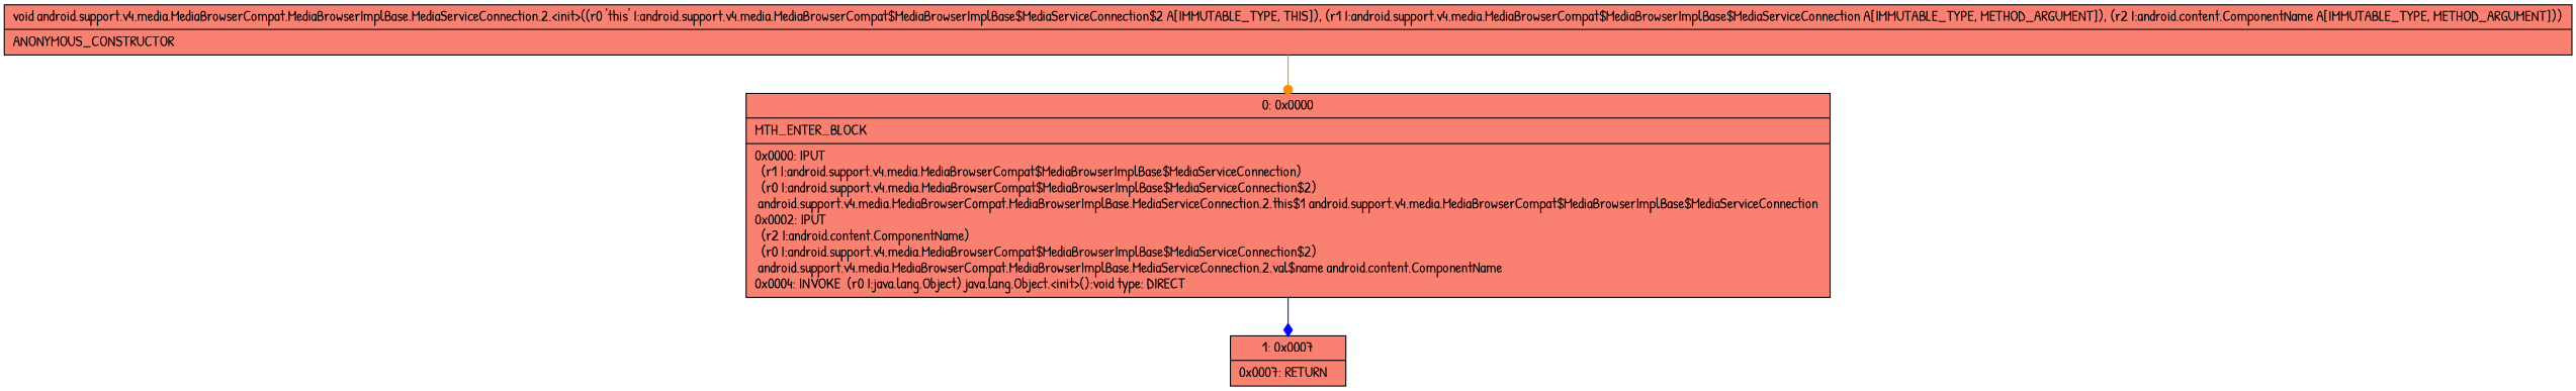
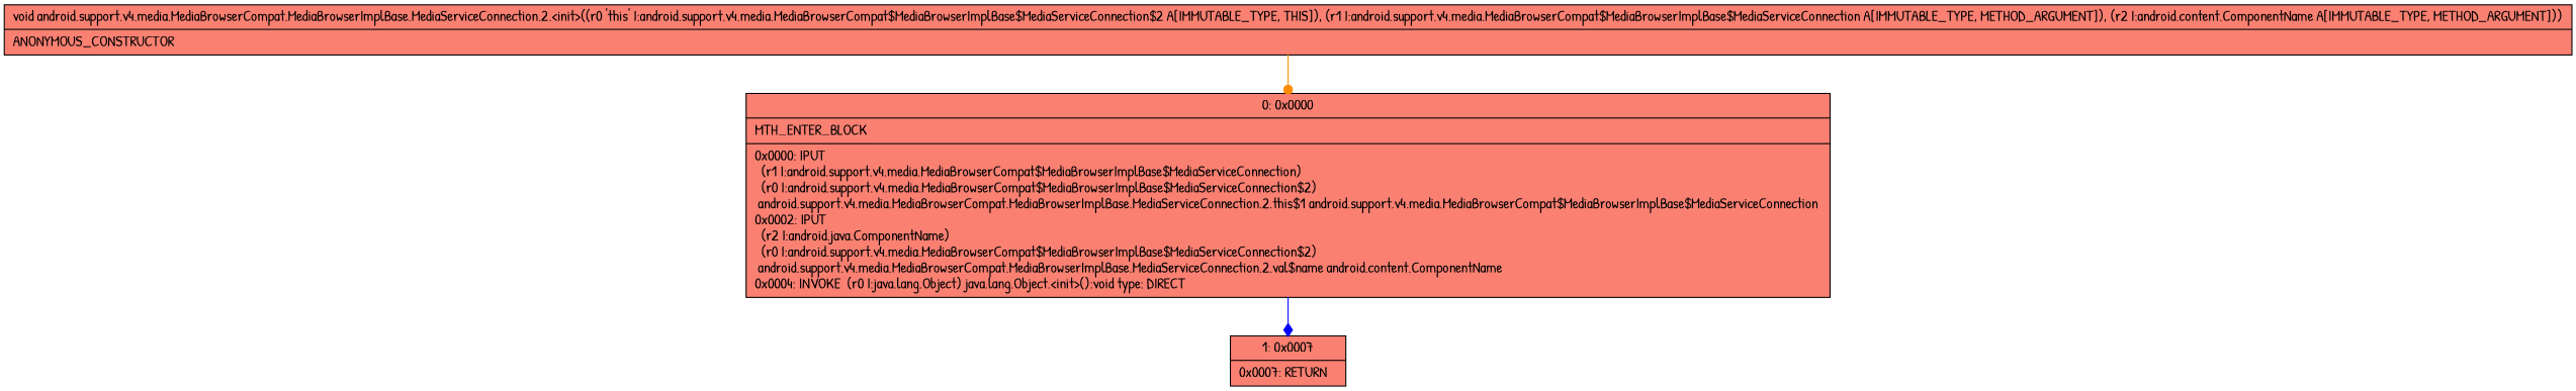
  digraph {
    fontname="Patrick Hand"
    node [shape=record style=filled fillcolor=salmon fontname="Patrick Hand"]
    edge [fontname="Patrick Hand"]
-   n1 [label="{0\:\ 0x0000|MTH_ENTER_BLOCK\l|0x0000: IPUT  \l  (r1 I:android.support.v4.media.MediaBrowserCompat$MediaBrowserImplBase$MediaServiceConnection)\l  (r0 I:android.support.v4.media.MediaBrowserCompat$MediaBrowserImplBase$MediaServiceConnection$2)\l android.support.v4.media.MediaBrowserCompat.MediaBrowserImplBase.MediaServiceConnection.2.this$1 android.support.v4.media.MediaBrowserCompat$MediaBrowserImplBase$MediaServiceConnection \l0x0002: IPUT  \l  (r2 I:android.content.ComponentName)\l  (r0 I:android.support.v4.media.MediaBrowserCompat$MediaBrowserImplBase$MediaServiceConnection$2)\l android.support.v4.media.MediaBrowserCompat.MediaBrowserImplBase.MediaServiceConnection.2.val$name android.content.ComponentName \l0x0004: INVOKE  (r0 I:java.lang.Object) java.lang.Object.\<init\>():void type: DIRECT \l}"]
+   n1 [label="{0\:\ 0x0000|MTH_ENTER_BLOCK\l|0x0000: IPUT  \l  (r1 I:android.support.v4.media.MediaBrowserCompat$MediaBrowserImplBase$MediaServiceConnection)\l  (r0 I:android.support.v4.media.MediaBrowserCompat$MediaBrowserImplBase$MediaServiceConnection$2)\l android.support.v4.media.MediaBrowserCompat.MediaBrowserImplBase.MediaServiceConnection.2.this$1 android.support.v4.media.MediaBrowserCompat$MediaBrowserImplBase$MediaServiceConnection \l0x0002: IPUT  \l  (r2 I:android.java.ComponentName)\l  (r0 I:android.support.v4.media.MediaBrowserCompat$MediaBrowserImplBase$MediaServiceConnection$2)\l android.support.v4.media.MediaBrowserCompat.MediaBrowserImplBase.MediaServiceConnection.2.val$name android.content.ComponentName \l0x0004: INVOKE  (r0 I:java.lang.Object) java.lang.Object.\<init\>():void type: DIRECT \l}"]
    n2 [label="{1\:\ 0x0007|0x0007: RETURN   \l}"]
    n3 [label="{void android.support.v4.media.MediaBrowserCompat.MediaBrowserImplBase.MediaServiceConnection.2.\<init\>((r0 'this' I:android.support.v4.media.MediaBrowserCompat$MediaBrowserImplBase$MediaServiceConnection$2 A[IMMUTABLE_TYPE, THIS]), (r1 I:android.support.v4.media.MediaBrowserCompat$MediaBrowserImplBase$MediaServiceConnection A[IMMUTABLE_TYPE, METHOD_ARGUMENT]), (r2 I:android.content.ComponentName A[IMMUTABLE_TYPE, METHOD_ARGUMENT]))  | ANONYMOUS_CONSTRUCTOR\l}"]
    n1 -> n2 [color=blue arrowhead=diamond]
    n3 -> n1 [color=darkorange arrowhead=dot]
  }
